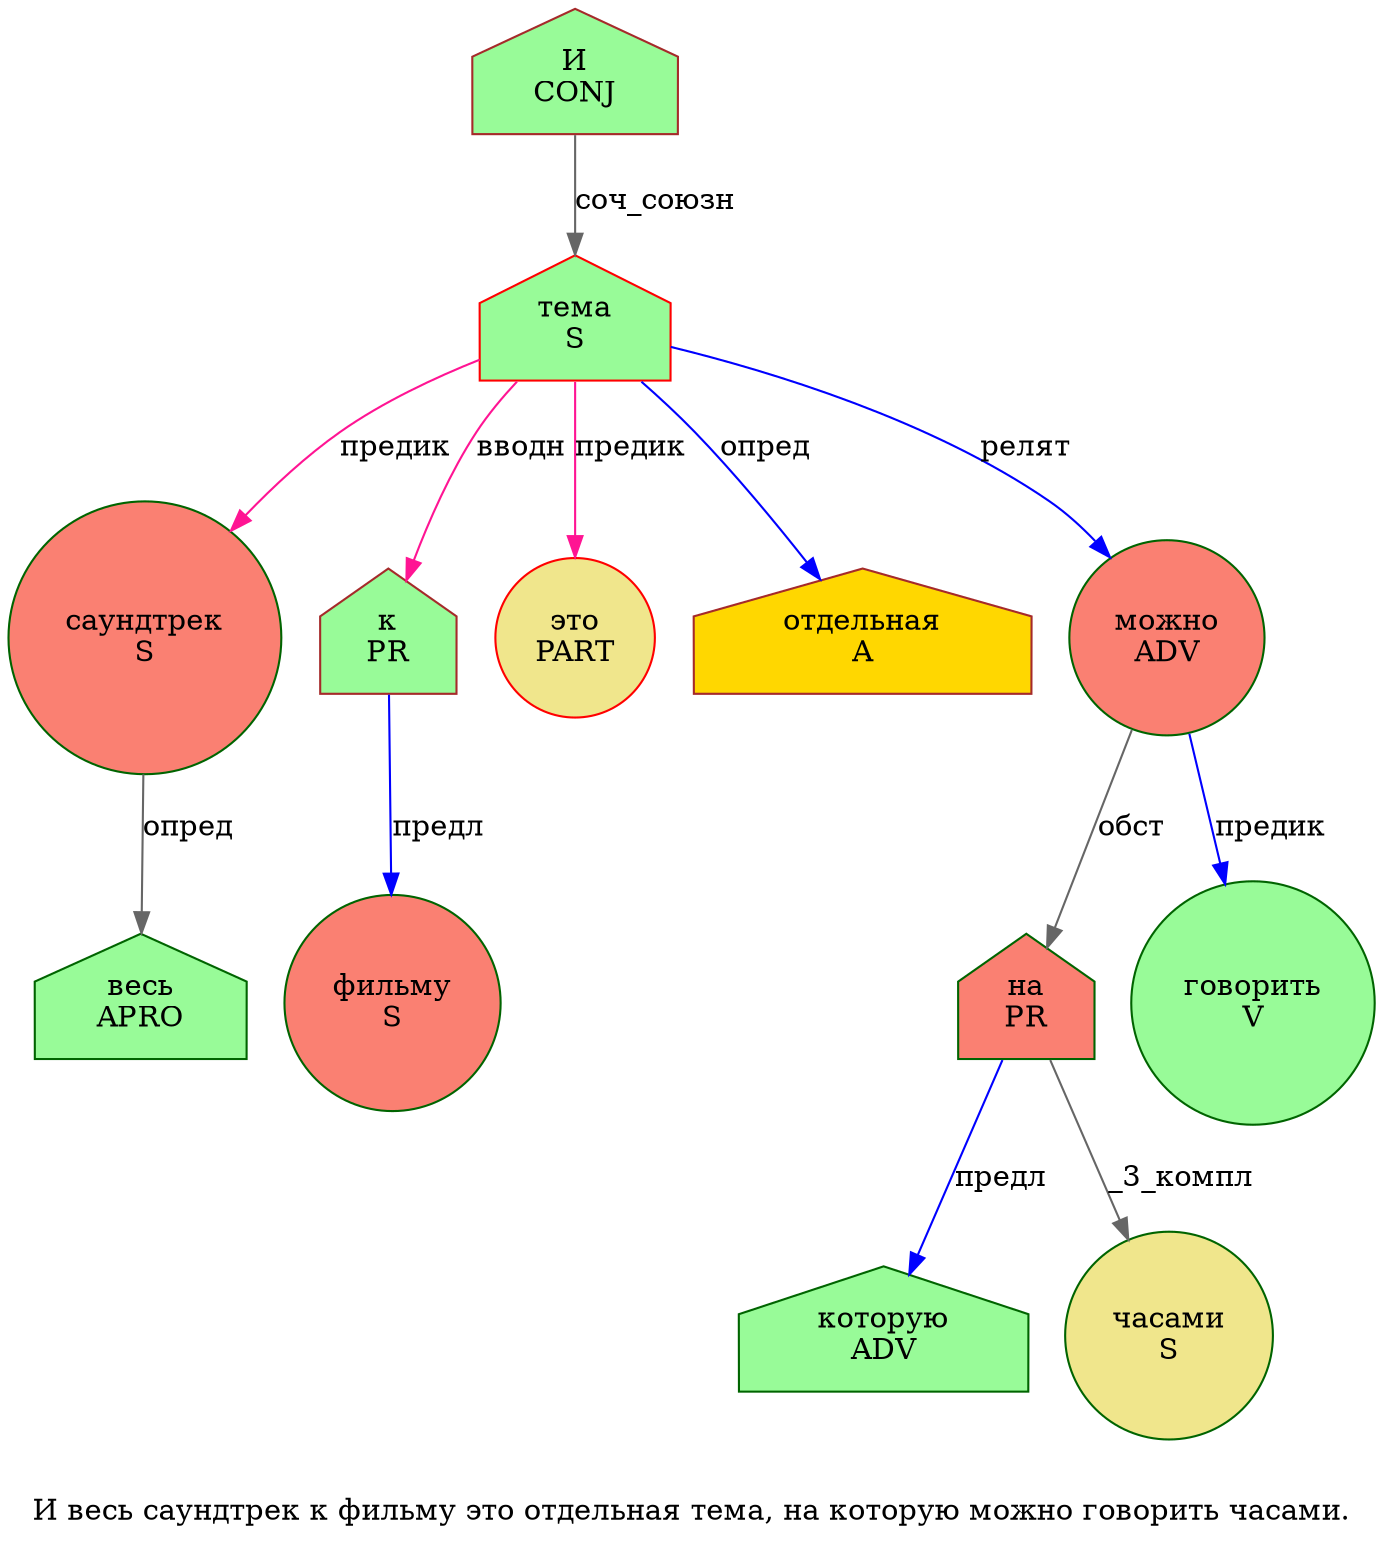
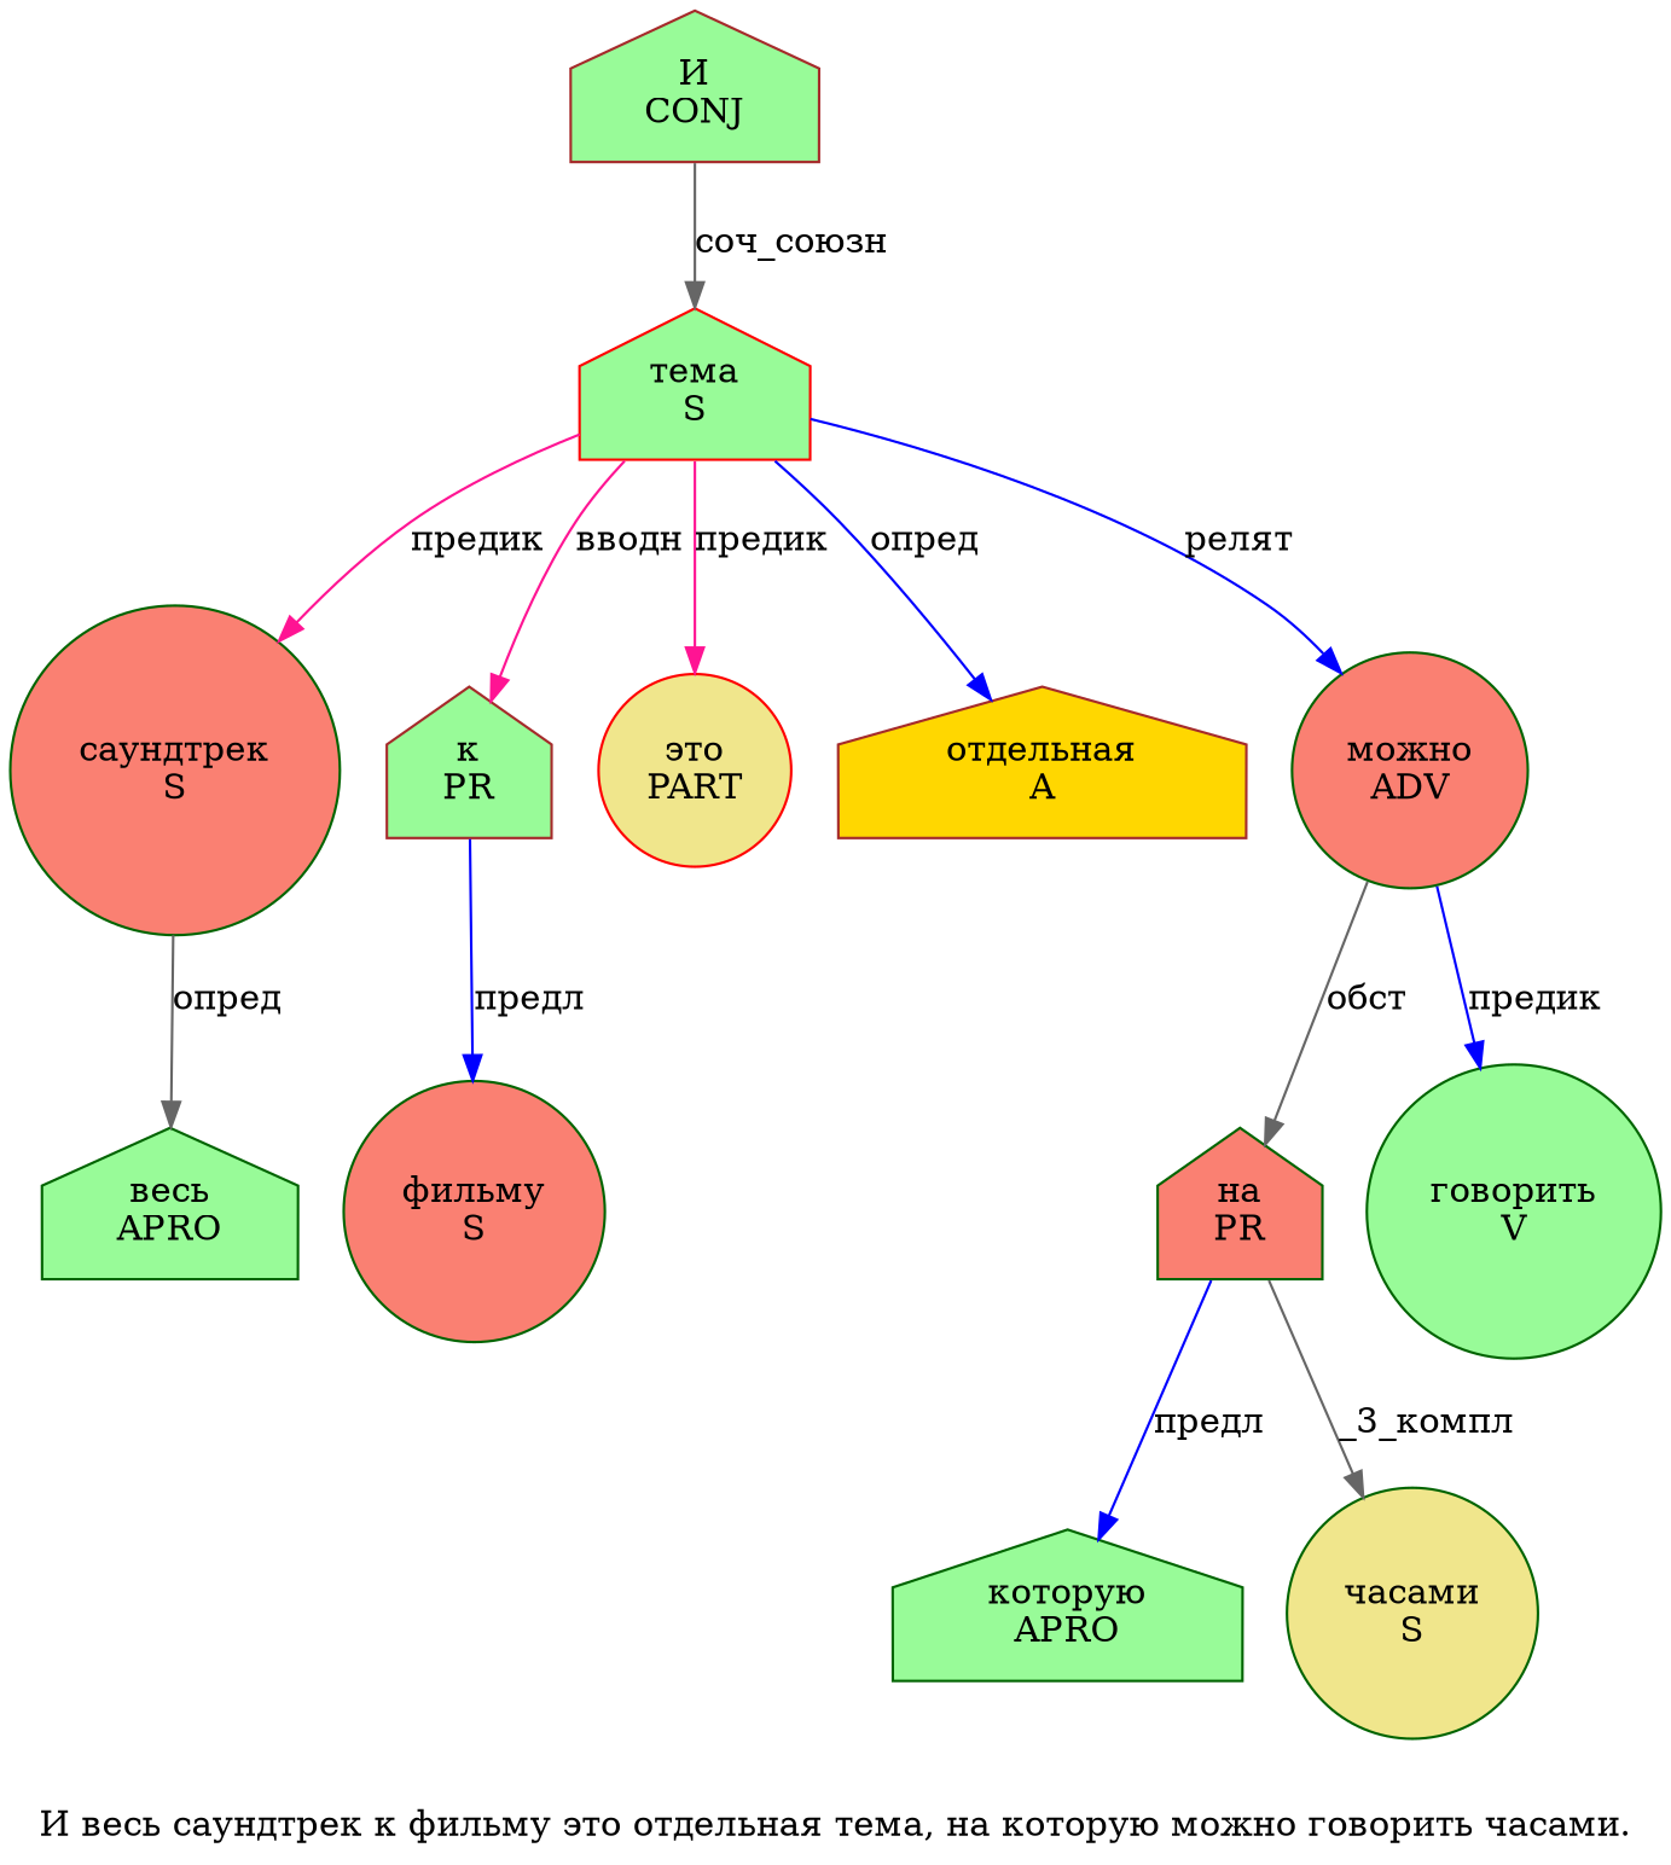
  digraph {
    label="И весь саундтрек к фильму это отдельная тема, на которую можно говорить часами."
    node [color=darkgreen fillcolor=palegreen penwidth=1 shape=house style=filled]
    edge [color=blue]
    n1 [color=brown label="И\nCONJ"]
    n2 [color=red label="тема\nS"]
    n3 [fillcolor=salmon label="саундтрек\nS" shape=circle]
    n4 [color=brown label="к\nPR"]
    n5 [color=red fillcolor=khaki label="это\nPART" shape=circle]
    n6 [color=brown fillcolor=gold label="отдельная\nA"]
    n7 [fillcolor=salmon label="можно\nADV" shape=circle]
    n8 [label="весь\nAPRO"]
    n9 [fillcolor=salmon label="фильму\nS" shape=circle]
    n10 [fillcolor=salmon label="на\nPR"]
    n11 [label="говорить\nV" shape=circle]
-   n12 [label="которую\nADV"]
+   n12 [label="которую\nAPRO"]
    n13 [fillcolor=khaki label="часами\nS" shape=circle]
    n1 -> n2 [color=gray40 label="соч_союзн"]
    n2 -> n3 [color=deeppink label="предик"]
    n2 -> n4 [color=deeppink label="вводн"]
    n2 -> n5 [color=deeppink label="предик"]
    n2 -> n6 [label="опред"]
    n2 -> n7 [label="релят"]
    n3 -> n8 [color=gray40 label="опред"]
    n4 -> n9 [label="предл"]
    n7 -> n10 [color=gray40 label="обст"]
    n7 -> n11 [label="предик"]
    n10 -> n12 [label="предл"]
    n10 -> n13 [color=gray40 label="_3_компл"]
  }
